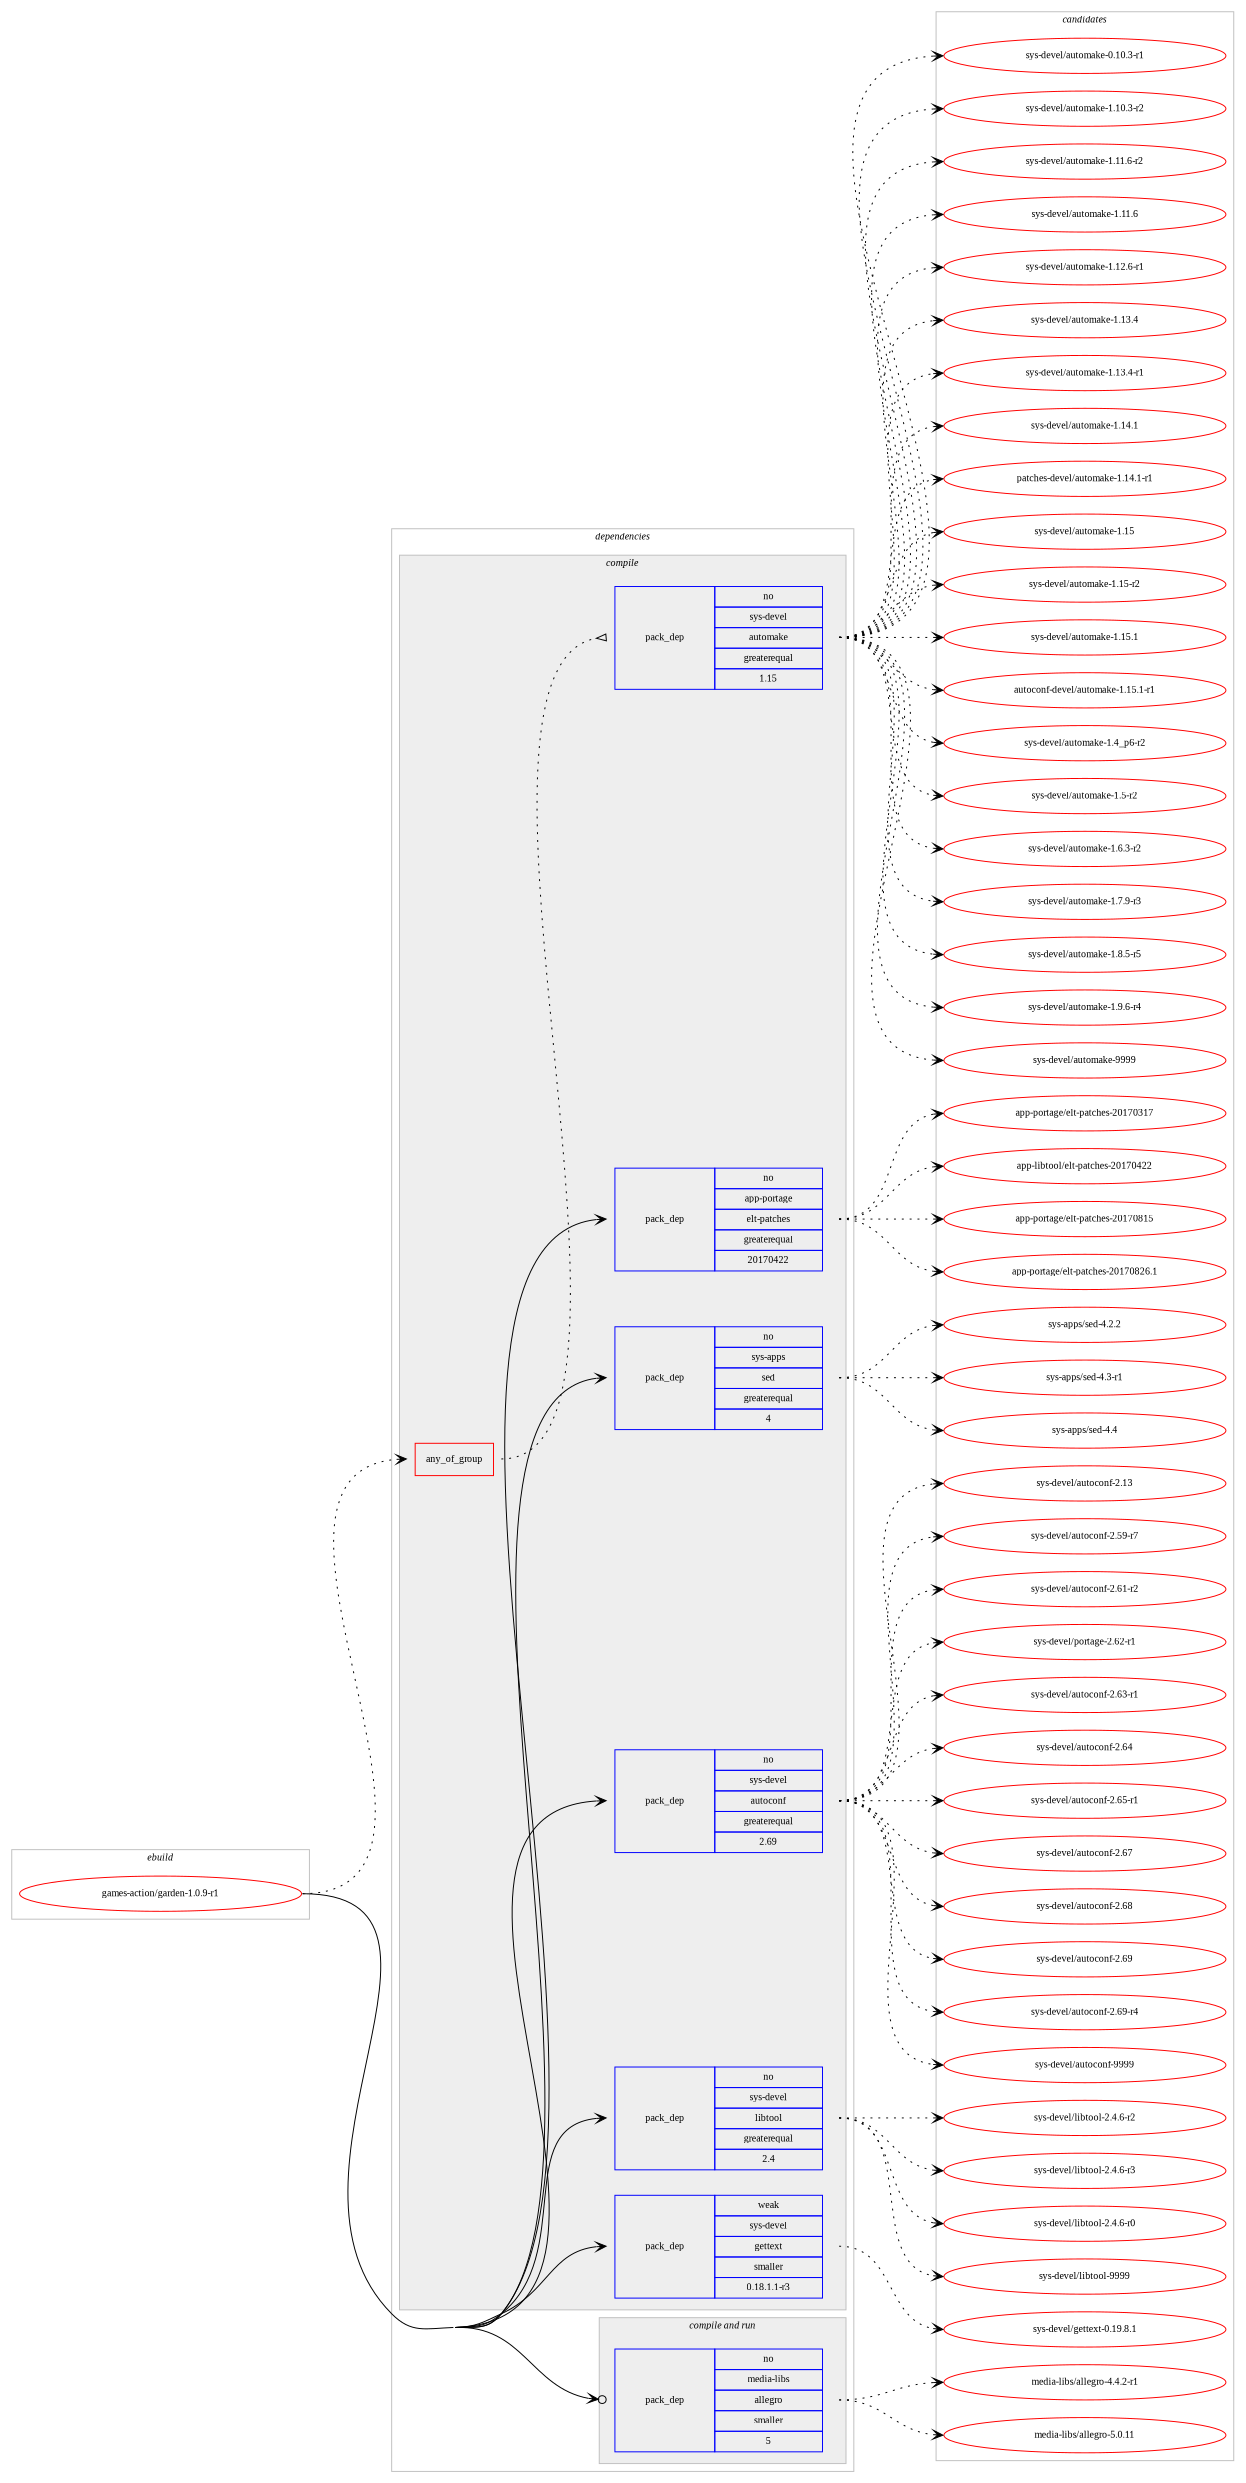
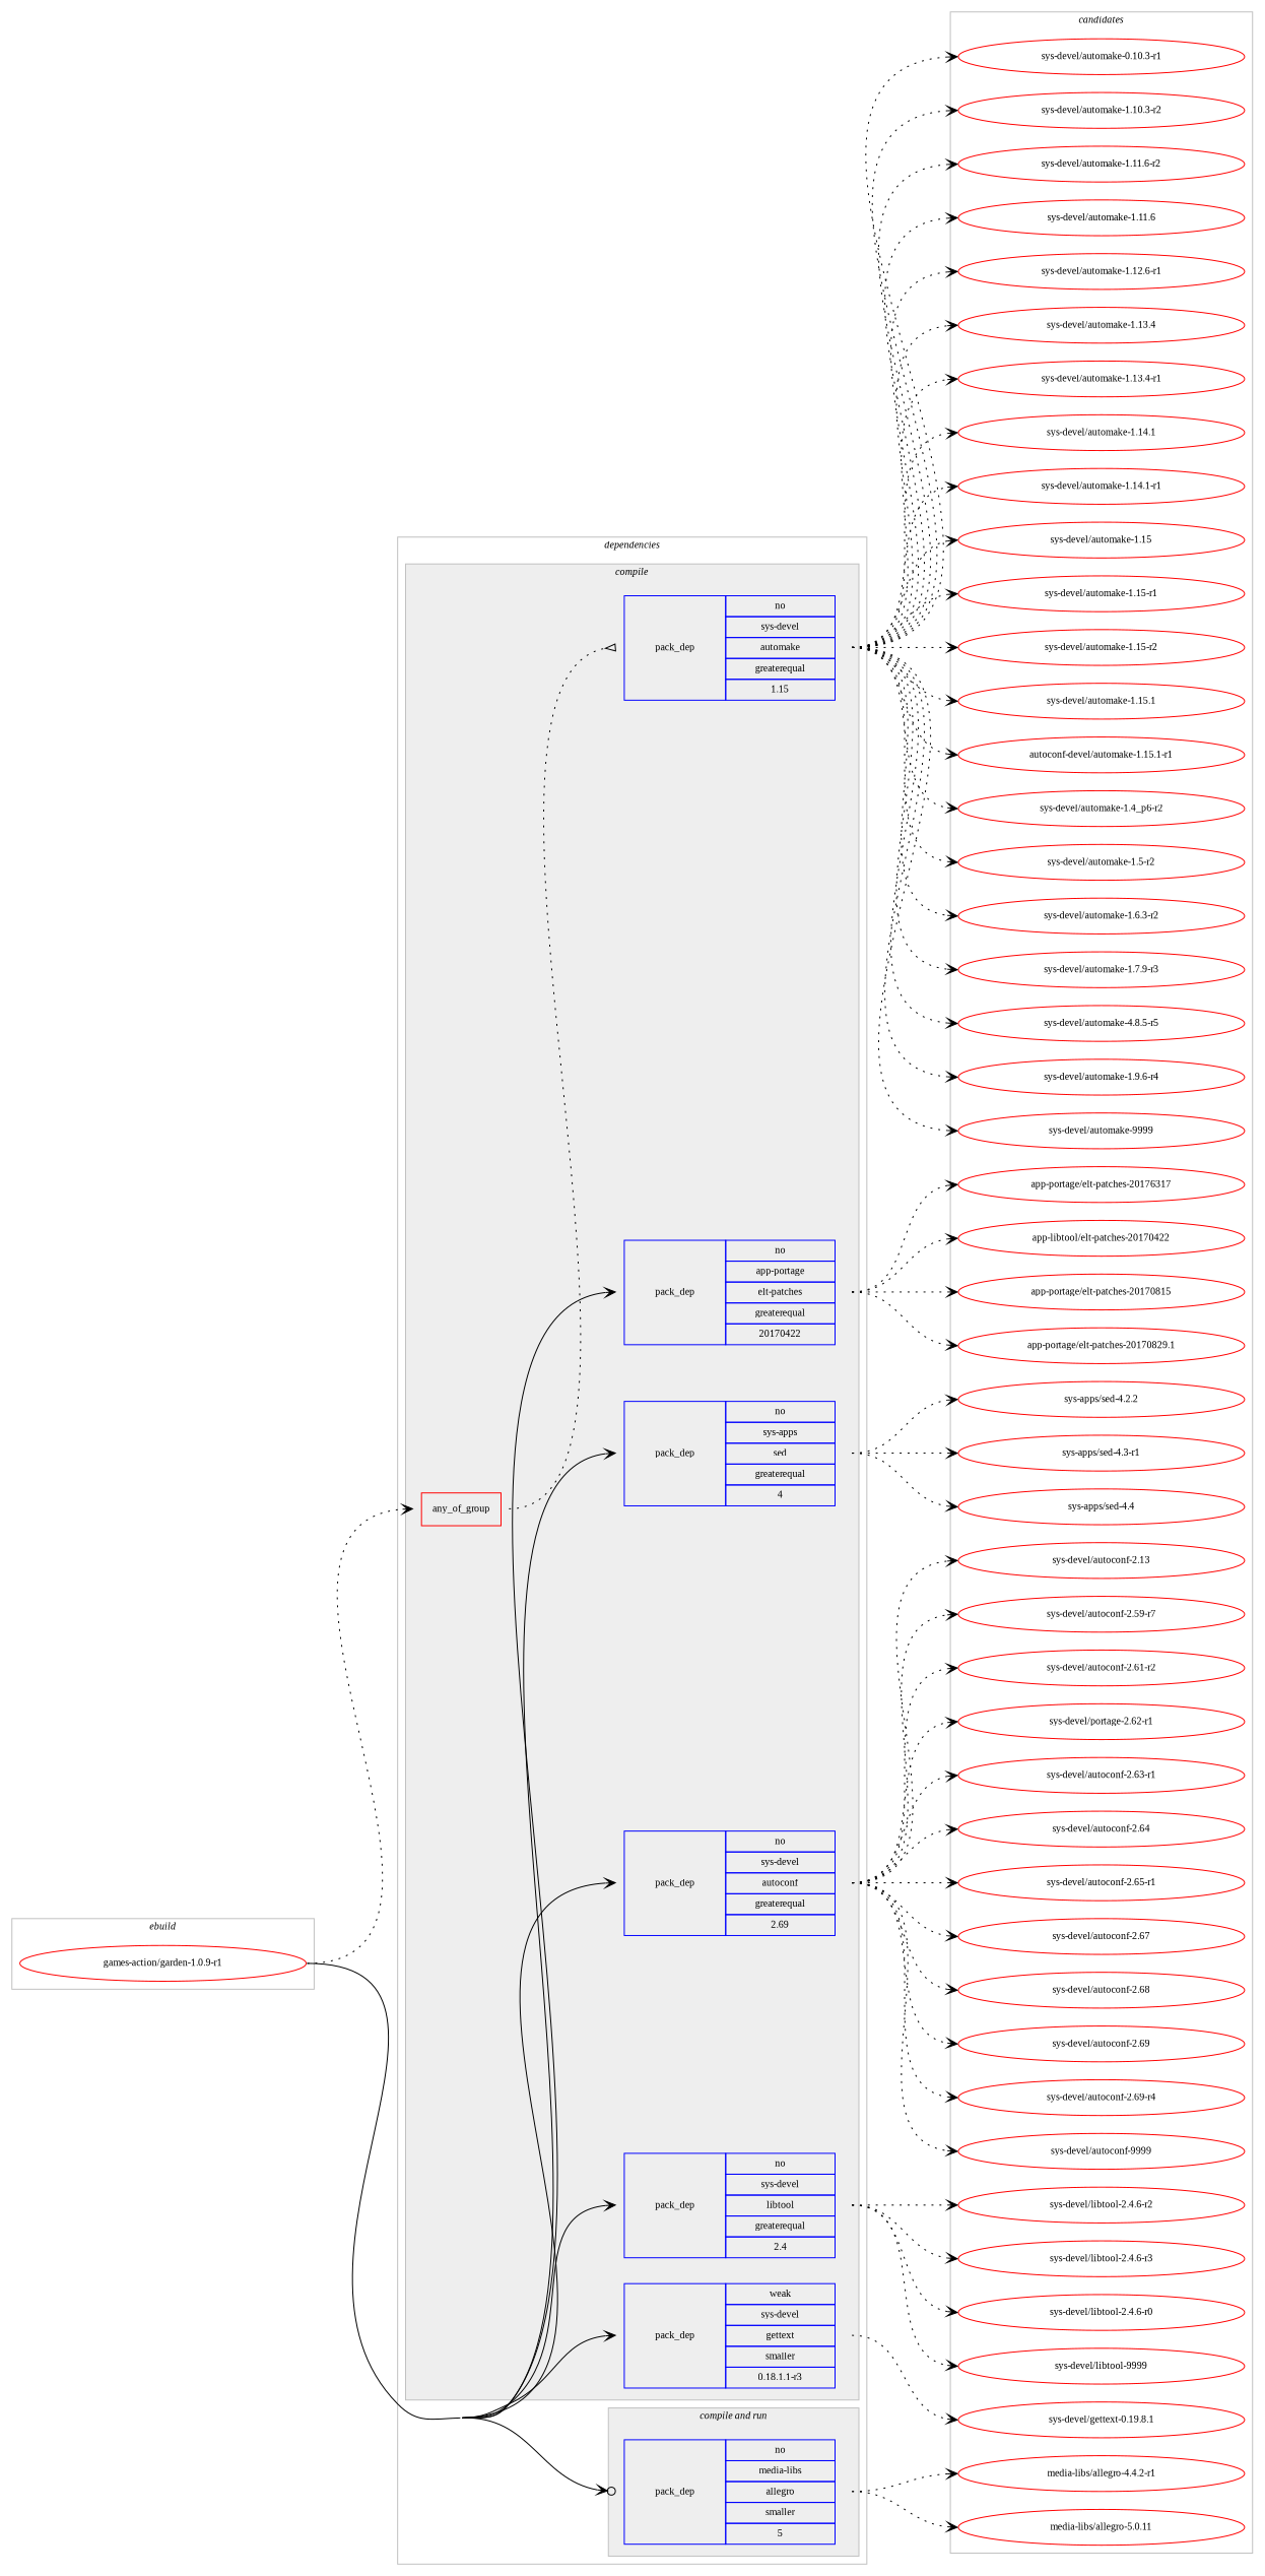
  digraph {
    compound=true
    concentrate=true
    fontname="Liberation Serif"
    fontsize=10
    newrank=true
    rankdir=LR
    ranksep=1.5
    node [color=red fontname="Liberation Serif" fontsize=10]
    edge [arrowhead=vee fontname="Liberation Serif" headport=w style=dotted tailport=e weight=100]
    n1 [label="games-action/garden-1.0.9-r1" width=4]
    n2 [color=blue label=<<TABLE BORDER="0" CELLBORDER="1" CELLSPACING="0" CELLPADDING="4" WIDTH="220"><TR><TD ROWSPAN="6" CELLPADDING="30">pack_dep</TD></TR><TR><TD WIDTH="110">no</TD></TR><TR><TD>sys-devel</TD></TR><TR><TD>automake</TD></TR><TR><TD>greaterequal</TD></TR><TR><TD>1.15</TD></TR></TABLE>> shape=none]
    n3 [label=<<TABLE BORDER="0" CELLBORDER="1" CELLSPACING="0" CELLPADDING="4"><TR><TD CELLPADDING="10">any_of_group</TD></TR></TABLE>> shape=none]
    n4 [color=blue label=<<TABLE BORDER="0" CELLBORDER="1" CELLSPACING="0" CELLPADDING="4" WIDTH="220"><TR><TD ROWSPAN="6" CELLPADDING="30">pack_dep</TD></TR><TR><TD WIDTH="110">no</TD></TR><TR><TD>app-portage</TD></TR><TR><TD>elt-patches</TD></TR><TR><TD>greaterequal</TD></TR><TR><TD>20170422</TD></TR></TABLE>> shape=none]
    n5 [color=blue label=<<TABLE BORDER="0" CELLBORDER="1" CELLSPACING="0" CELLPADDING="4" WIDTH="220"><TR><TD ROWSPAN="6" CELLPADDING="30">pack_dep</TD></TR><TR><TD WIDTH="110">no</TD></TR><TR><TD>sys-apps</TD></TR><TR><TD>sed</TD></TR><TR><TD>greaterequal</TD></TR><TR><TD>4</TD></TR></TABLE>> shape=none]
    n6 [color=blue label=<<TABLE BORDER="0" CELLBORDER="1" CELLSPACING="0" CELLPADDING="4" WIDTH="220"><TR><TD ROWSPAN="6" CELLPADDING="30">pack_dep</TD></TR><TR><TD WIDTH="110">no</TD></TR><TR><TD>sys-devel</TD></TR><TR><TD>autoconf</TD></TR><TR><TD>greaterequal</TD></TR><TR><TD>2.69</TD></TR></TABLE>> shape=none]
    n7 [color=blue label=<<TABLE BORDER="0" CELLBORDER="1" CELLSPACING="0" CELLPADDING="4" WIDTH="220"><TR><TD ROWSPAN="6" CELLPADDING="30">pack_dep</TD></TR><TR><TD WIDTH="110">no</TD></TR><TR><TD>sys-devel</TD></TR><TR><TD>libtool</TD></TR><TR><TD>greaterequal</TD></TR><TR><TD>2.4</TD></TR></TABLE>> shape=none]
    n8 [color=blue label=<<TABLE BORDER="0" CELLBORDER="1" CELLSPACING="0" CELLPADDING="4" WIDTH="220"><TR><TD ROWSPAN="6" CELLPADDING="30">pack_dep</TD></TR><TR><TD WIDTH="110">weak</TD></TR><TR><TD>sys-devel</TD></TR><TR><TD>gettext</TD></TR><TR><TD>smaller</TD></TR><TR><TD>0.18.1.1-r3</TD></TR></TABLE>> shape=none]
    n9 [color=blue label=<<TABLE BORDER="0" CELLBORDER="1" CELLSPACING="0" CELLPADDING="4" WIDTH="220"><TR><TD ROWSPAN="6" CELLPADDING="30">pack_dep</TD></TR><TR><TD WIDTH="110">no</TD></TR><TR><TD>media-libs</TD></TR><TR><TD>allegro</TD></TR><TR><TD>smaller</TD></TR><TR><TD>5</TD></TR></TABLE>> shape=none]
    n10 [label="sys-devel/automake-0.10.3-r1" width=4]
    n11 [label="sys-devel/automake-1.10.3-r2" width=4]
    n12 [label="sys-devel/automake-1.11.6-r2" width=4]
    n13 [label="sys-devel/automake-1.11.6" width=4]
    n14 [label="sys-devel/automake-1.12.6-r1" width=4]
    n15 [label="sys-devel/automake-1.13.4" width=4]
    n16 [label="sys-devel/automake-1.13.4-r1" width=4]
    n17 [label="sys-devel/automake-1.14.1" width=4]
-   n18 [label="patches-devel/automake-1.14.1-r1" width=4]
+   n18 [label="sys-devel/automake-1.14.1-r1" width=4]
    n19 [label="sys-devel/automake-1.15" width=4]
+   n20 [label="sys-devel/automake-1.15-r1" width=4]
    n21 [label="sys-devel/automake-1.15-r2" width=4]
    n22 [label="sys-devel/automake-1.15.1" width=4]
    n23 [label="autoconf-devel/automake-1.15.1-r1" width=4]
    n24 [label="sys-devel/automake-1.4_p6-r2" width=4]
    n25 [label="sys-devel/automake-1.5-r2" width=4]
    n26 [label="sys-devel/automake-1.6.3-r2" width=4]
    n27 [label="sys-devel/automake-1.7.9-r3" width=4]
-   n28 [label="sys-devel/automake-1.8.5-r5" width=4]
+   n28 [label="sys-devel/automake-4.8.5-r5" width=4]
    n29 [label="sys-devel/automake-1.9.6-r4" width=4]
    n30 [label="sys-devel/automake-9999" width=4]
-   n31 [label="app-portage/elt-patches-20170317" width=4]
+   n31 [label="app-portage/elt-patches-20176317" width=4]
    n32 [label="app-libtool/elt-patches-20170422" width=4]
    n33 [label="app-portage/elt-patches-20170815" width=4]
-   n34 [label="app-portage/elt-patches-20170826.1" width=4]
+   n34 [label="app-portage/elt-patches-20170829.1" width=4]
    n35 [label="sys-apps/sed-4.2.2" width=4]
    n36 [label="sys-apps/sed-4.3-r1" width=4]
    n37 [label="sys-apps/sed-4.4" width=4]
    n38 [label="sys-devel/autoconf-2.13" width=4]
    n39 [label="sys-devel/autoconf-2.59-r7" width=4]
    n40 [label="sys-devel/autoconf-2.61-r2" width=4]
    n41 [label="sys-devel/portage-2.62-r1" width=4]
    n42 [label="sys-devel/autoconf-2.63-r1" width=4]
    n43 [label="sys-devel/autoconf-2.64" width=4]
    n44 [label="sys-devel/autoconf-2.65-r1" width=4]
    n45 [label="sys-devel/autoconf-2.67" width=4]
    n46 [label="sys-devel/autoconf-2.68" width=4]
    n47 [label="sys-devel/autoconf-2.69" width=4]
    n48 [label="sys-devel/autoconf-2.69-r4" width=4]
    n49 [label="sys-devel/autoconf-9999" width=4]
    n50 [label="sys-devel/libtool-2.4.6-r2" width=4]
    n51 [label="sys-devel/libtool-2.4.6-r3" width=4]
    n52 [label="sys-devel/libtool-2.4.6-r0" width=4]
    n53 [label="sys-devel/libtool-9999" width=4]
    n54 [label="sys-devel/gettext-0.19.8.1" width=4]
    n55 [label="media-libs/allegro-4.4.2-r1" width=4]
    n56 [label="media-libs/allegro-5.0.11" width=4]
    subgraph cluster_1 {
      color=gray
      label=<<i>ebuild</i>>
      rank=same
      n1
    }
    subgraph cluster_2 {
      color=gray
      label=<<i>dependencies</i>>
      subgraph cluster_3 {
        color=gray
        fillcolor="#eeeeee"
        label=<<i>compile</i>>
        style=filled
        subgraph sub_4 {
          color=gray
          fillcolor="#eeeeee"
          label=<<i>compile</i>>
          style=filled
          n3
          subgraph sub_5 {
            color=gray
            fillcolor="#eeeeee"
            label=<<i>compile</i>>
            style=filled
            n2
          }
        }
        subgraph sub_6 {
          color=gray
          fillcolor="#eeeeee"
          label=<<i>compile</i>>
          style=filled
          n4
        }
        subgraph sub_7 {
          color=gray
          fillcolor="#eeeeee"
          label=<<i>compile</i>>
          style=filled
          n5
        }
        subgraph sub_8 {
          color=gray
          fillcolor="#eeeeee"
          label=<<i>compile</i>>
          style=filled
          n6
        }
        subgraph sub_9 {
          color=gray
          fillcolor="#eeeeee"
          label=<<i>compile</i>>
          style=filled
          n7
        }
        subgraph sub_10 {
          color=gray
          fillcolor="#eeeeee"
          label=<<i>compile</i>>
          style=filled
          n8
        }
      }
      subgraph cluster_11 {
        color=gray
        fillcolor="#eeeeee"
        label=<<i>compile and run</i>>
        style=filled
        subgraph sub_12 {
          color=gray
          fillcolor="#eeeeee"
          label=<<i>compile and run</i>>
          style=filled
          n9
        }
      }
      subgraph cluster_13 {
        color=gray
        fillcolor="#eeeeee"
        label=<<i>run</i>>
        style=filled
      }
    }
    subgraph cluster_14 {
      color=gray
      label=<<i>candidates</i>>
      rank=same
      subgraph sub_15 {
        color=black
        label=<<i>candidates</i>>
        nodesep=1
        rank=same
        n10
        n11
        n12
        n13
        n14
        n15
        n16
        n17
        n18
        n19
+       n20
        n21
        n22
        n23
        n24
        n25
        n26
        n27
        n28
        n29
        n30
      }
      subgraph sub_16 {
        color=black
        label=<<i>candidates</i>>
        nodesep=1
        rank=same
        n31
        n32
        n33
        n34
      }
      subgraph sub_17 {
        color=black
        label=<<i>candidates</i>>
        nodesep=1
        rank=same
        n35
        n36
        n37
      }
      subgraph sub_18 {
        color=black
        label=<<i>candidates</i>>
        nodesep=1
        rank=same
        n38
        n39
        n40
        n41
        n42
        n43
        n44
        n45
        n46
        n47
        n48
        n49
      }
      subgraph sub_19 {
        color=black
        label=<<i>candidates</i>>
        nodesep=1
        rank=same
        n50
        n51
        n52
        n53
      }
      subgraph sub_20 {
        color=black
        label=<<i>candidates</i>>
        nodesep=1
        rank=same
        n54
      }
      subgraph sub_21 {
        color=black
        label=<<i>candidates</i>>
        nodesep=1
        rank=same
        n55
        n56
      }
    }
    n1 -> n3 [weight=20]
    n1 -> n4 [style=solid weight=20]
    n1 -> n5 [style=solid weight=20]
    n1 -> n6 [style=solid weight=20]
    n1 -> n7 [style=solid weight=20]
    n1 -> n8 [style=solid weight=20]
    n1 -> n9 [arrowhead=odotvee style=solid weight=20]
    n2 -> n10
    n2 -> n11
    n2 -> n12
    n2 -> n13
    n2 -> n14
    n2 -> n15
    n2 -> n16
    n2 -> n17
    n2 -> n18
    n2 -> n19
+   n2 -> n20
    n2 -> n21
    n2 -> n22
    n2 -> n23
    n2 -> n24
    n2 -> n25
    n2 -> n26
    n2 -> n27
    n2 -> n28
    n2 -> n29
    n2 -> n30
    n3 -> n2 [arrowhead=oinv weight=20]
    n4 -> n31
    n4 -> n32
    n4 -> n33
    n4 -> n34
    n5 -> n35
    n5 -> n36
    n5 -> n37
    n6 -> n38
    n6 -> n39
    n6 -> n40
    n6 -> n41
    n6 -> n42
    n6 -> n43
    n6 -> n44
    n6 -> n45
    n6 -> n46
    n6 -> n47
    n6 -> n48
    n6 -> n49
    n7 -> n50
    n7 -> n51
    n7 -> n52
    n7 -> n53
    n8 -> n54
    n9 -> n55
    n9 -> n56
  }
